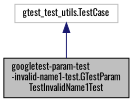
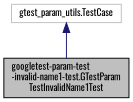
  digraph {
    fontname=Oswald
    node [fontname=Oswald fontsize=10 shape=record style=filled]
    n1 [color=black fillcolor=grey75 fontcolor=black height=0.2 label="googletest-param-test\l-invalid-name1-test.GTestParam\lTestInvalidName1Test" width=0.4]
-   n2 [color=grey75 fillcolor=white height=0.2 label="gtest_test_utils.TestCase" width=0.4]
+   n2 [color=grey75 fillcolor=white height=0.2 label="gtest_param_utils.TestCase" width=0.4]
    n2 -> n1 [color=midnightblue dir=back fontname=Oswald fontsize=10 labelfontname=Helvetica labelfontsize=10 style=solid]
  }
